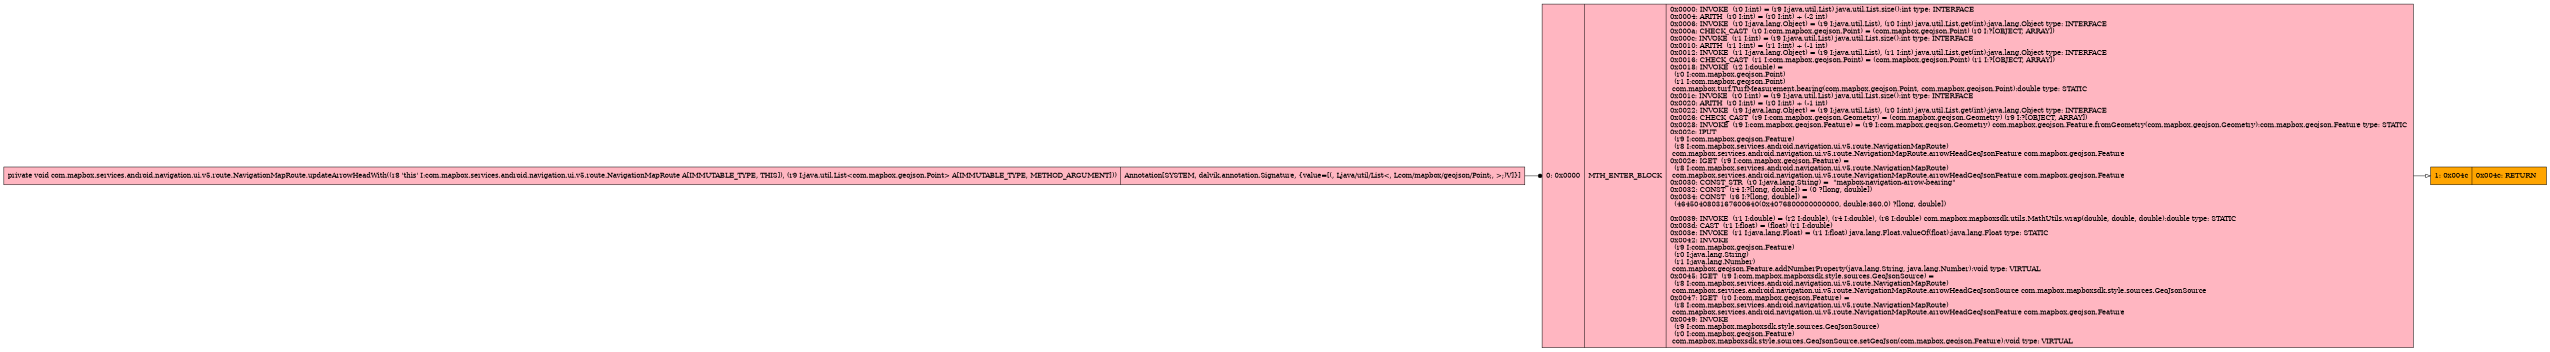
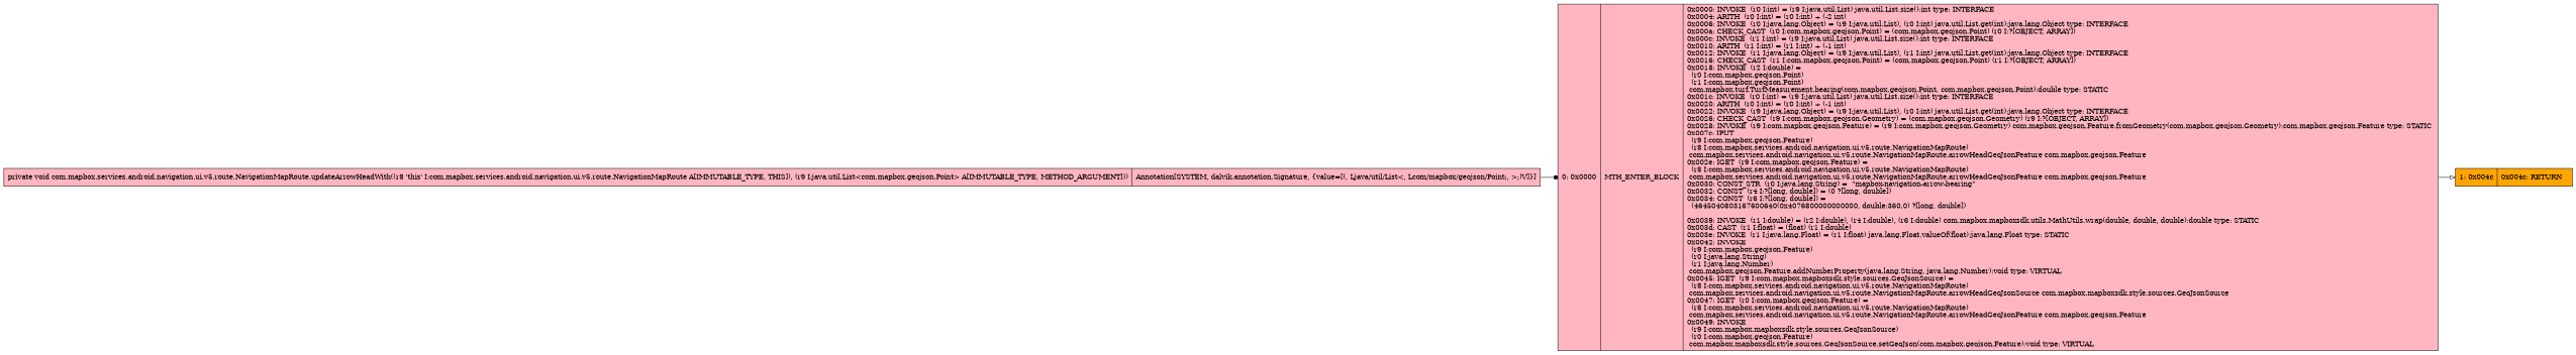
  digraph {
    rankdir=LR
    node [shape=record style=filled fillcolor=lightpink]
-   n1 [label="{0\:\ 0x0000|MTH_ENTER_BLOCK\l|0x0000: INVOKE  (r0 I:int) = (r9 I:java.util.List) java.util.List.size():int type: INTERFACE \l0x0004: ARITH  (r0 I:int) = (r0 I:int) + (\-2 int) \l0x0006: INVOKE  (r0 I:java.lang.Object) = (r9 I:java.util.List), (r0 I:int) java.util.List.get(int):java.lang.Object type: INTERFACE \l0x000a: CHECK_CAST  (r0 I:com.mapbox.geojson.Point) = (com.mapbox.geojson.Point) (r0 I:?[OBJECT, ARRAY]) \l0x000c: INVOKE  (r1 I:int) = (r9 I:java.util.List) java.util.List.size():int type: INTERFACE \l0x0010: ARITH  (r1 I:int) = (r1 I:int) + (\-1 int) \l0x0012: INVOKE  (r1 I:java.lang.Object) = (r9 I:java.util.List), (r1 I:int) java.util.List.get(int):java.lang.Object type: INTERFACE \l0x0016: CHECK_CAST  (r1 I:com.mapbox.geojson.Point) = (com.mapbox.geojson.Point) (r1 I:?[OBJECT, ARRAY]) \l0x0018: INVOKE  (r2 I:double) = \l  (r0 I:com.mapbox.geojson.Point)\l  (r1 I:com.mapbox.geojson.Point)\l com.mapbox.turf.TurfMeasurement.bearing(com.mapbox.geojson.Point, com.mapbox.geojson.Point):double type: STATIC \l0x001c: INVOKE  (r0 I:int) = (r9 I:java.util.List) java.util.List.size():int type: INTERFACE \l0x0020: ARITH  (r0 I:int) = (r0 I:int) + (\-1 int) \l0x0022: INVOKE  (r9 I:java.lang.Object) = (r9 I:java.util.List), (r0 I:int) java.util.List.get(int):java.lang.Object type: INTERFACE \l0x0026: CHECK_CAST  (r9 I:com.mapbox.geojson.Geometry) = (com.mapbox.geojson.Geometry) (r9 I:?[OBJECT, ARRAY]) \l0x0028: INVOKE  (r9 I:com.mapbox.geojson.Feature) = (r9 I:com.mapbox.geojson.Geometry) com.mapbox.geojson.Feature.fromGeometry(com.mapbox.geojson.Geometry):com.mapbox.geojson.Feature type: STATIC \l0x002c: IPUT  \l  (r9 I:com.mapbox.geojson.Feature)\l  (r8 I:com.mapbox.services.android.navigation.ui.v5.route.NavigationMapRoute)\l com.mapbox.services.android.navigation.ui.v5.route.NavigationMapRoute.arrowHeadGeoJsonFeature com.mapbox.geojson.Feature \l0x002e: IGET  (r9 I:com.mapbox.geojson.Feature) = \l  (r8 I:com.mapbox.services.android.navigation.ui.v5.route.NavigationMapRoute)\l com.mapbox.services.android.navigation.ui.v5.route.NavigationMapRoute.arrowHeadGeoJsonFeature com.mapbox.geojson.Feature \l0x0030: CONST_STR  (r0 I:java.lang.String) =  \"mapbox\-navigation\-arrow\-bearing\" \l0x0032: CONST  (r4 I:?[long, double]) = (0 ?[long, double]) \l0x0034: CONST  (r6 I:?[long, double]) = \l  (4645040803167600640(0x4076800000000000, double:360.0) ?[long, double])\l \l0x0039: INVOKE  (r1 I:double) = (r2 I:double), (r4 I:double), (r6 I:double) com.mapbox.mapboxsdk.utils.MathUtils.wrap(double, double, double):double type: STATIC \l0x003d: CAST  (r1 I:float) = (float) (r1 I:double) \l0x003e: INVOKE  (r1 I:java.lang.Float) = (r1 I:float) java.lang.Float.valueOf(float):java.lang.Float type: STATIC \l0x0042: INVOKE  \l  (r9 I:com.mapbox.geojson.Feature)\l  (r0 I:java.lang.String)\l  (r1 I:java.lang.Number)\l com.mapbox.geojson.Feature.addNumberProperty(java.lang.String, java.lang.Number):void type: VIRTUAL \l0x0045: IGET  (r9 I:com.mapbox.mapboxsdk.style.sources.GeoJsonSource) = \l  (r8 I:com.mapbox.services.android.navigation.ui.v5.route.NavigationMapRoute)\l com.mapbox.services.android.navigation.ui.v5.route.NavigationMapRoute.arrowHeadGeoJsonSource com.mapbox.mapboxsdk.style.sources.GeoJsonSource \l0x0047: IGET  (r0 I:com.mapbox.geojson.Feature) = \l  (r8 I:com.mapbox.services.android.navigation.ui.v5.route.NavigationMapRoute)\l com.mapbox.services.android.navigation.ui.v5.route.NavigationMapRoute.arrowHeadGeoJsonFeature com.mapbox.geojson.Feature \l0x0049: INVOKE  \l  (r9 I:com.mapbox.mapboxsdk.style.sources.GeoJsonSource)\l  (r0 I:com.mapbox.geojson.Feature)\l com.mapbox.mapboxsdk.style.sources.GeoJsonSource.setGeoJson(com.mapbox.geojson.Feature):void type: VIRTUAL \l}"]
+   n1 [label="{0\:\ 0x0000|MTH_ENTER_BLOCK\l|0x0000: INVOKE  (r0 I:int) = (r9 I:java.util.List) java.util.List.size():int type: INTERFACE \l0x0004: ARITH  (r0 I:int) = (r0 I:int) + (\-2 int) \l0x0006: INVOKE  (r0 I:java.lang.Object) = (r9 I:java.util.List), (r0 I:int) java.util.List.get(int):java.lang.Object type: INTERFACE \l0x000a: CHECK_CAST  (r0 I:com.mapbox.geojson.Point) = (com.mapbox.geojson.Point) (r0 I:?[OBJECT, ARRAY]) \l0x000c: INVOKE  (r1 I:int) = (r9 I:java.util.List) java.util.List.size():int type: INTERFACE \l0x0010: ARITH  (r1 I:int) = (r1 I:int) + (\-1 int) \l0x0012: INVOKE  (r1 I:java.lang.Object) = (r9 I:java.util.List), (r1 I:int) java.util.List.get(int):java.lang.Object type: INTERFACE \l0x0016: CHECK_CAST  (r1 I:com.mapbox.geojson.Point) = (com.mapbox.geojson.Point) (r1 I:?[OBJECT, ARRAY]) \l0x0018: INVOKE  (r2 I:double) = \l  (r0 I:com.mapbox.geojson.Point)\l  (r1 I:com.mapbox.geojson.Point)\l com.mapbox.turf.TurfMeasurement.bearing(com.mapbox.geojson.Point, com.mapbox.geojson.Point):double type: STATIC \l0x001c: INVOKE  (r0 I:int) = (r9 I:java.util.List) java.util.List.size():int type: INTERFACE \l0x0020: ARITH  (r0 I:int) = (r0 I:int) + (\-1 int) \l0x0022: INVOKE  (r9 I:java.lang.Object) = (r9 I:java.util.List), (r0 I:int) java.util.List.get(int):java.lang.Object type: INTERFACE \l0x0026: CHECK_CAST  (r9 I:com.mapbox.geojson.Geometry) = (com.mapbox.geojson.Geometry) (r9 I:?[OBJECT, ARRAY]) \l0x0028: INVOKE  (r9 I:com.mapbox.geojson.Feature) = (r9 I:com.mapbox.geojson.Geometry) com.mapbox.geojson.Feature.fromGeometry(com.mapbox.geojson.Geometry):com.mapbox.geojson.Feature type: STATIC \l0x007c: IPUT  \l  (r9 I:com.mapbox.geojson.Feature)\l  (r8 I:com.mapbox.services.android.navigation.ui.v5.route.NavigationMapRoute)\l com.mapbox.services.android.navigation.ui.v5.route.NavigationMapRoute.arrowHeadGeoJsonFeature com.mapbox.geojson.Feature \l0x002e: IGET  (r9 I:com.mapbox.geojson.Feature) = \l  (r8 I:com.mapbox.services.android.navigation.ui.v5.route.NavigationMapRoute)\l com.mapbox.services.android.navigation.ui.v5.route.NavigationMapRoute.arrowHeadGeoJsonFeature com.mapbox.geojson.Feature \l0x0030: CONST_STR  (r0 I:java.lang.String) =  \"mapbox\-navigation\-arrow\-bearing\" \l0x0032: CONST  (r4 I:?[long, double]) = (0 ?[long, double]) \l0x0034: CONST  (r6 I:?[long, double]) = \l  (4645040803167600640(0x4076800000000000, double:360.0) ?[long, double])\l \l0x0039: INVOKE  (r1 I:double) = (r2 I:double), (r4 I:double), (r6 I:double) com.mapbox.mapboxsdk.utils.MathUtils.wrap(double, double, double):double type: STATIC \l0x003d: CAST  (r1 I:float) = (float) (r1 I:double) \l0x003e: INVOKE  (r1 I:java.lang.Float) = (r1 I:float) java.lang.Float.valueOf(float):java.lang.Float type: STATIC \l0x0042: INVOKE  \l  (r9 I:com.mapbox.geojson.Feature)\l  (r0 I:java.lang.String)\l  (r1 I:java.lang.Number)\l com.mapbox.geojson.Feature.addNumberProperty(java.lang.String, java.lang.Number):void type: VIRTUAL \l0x0045: IGET  (r9 I:com.mapbox.mapboxsdk.style.sources.GeoJsonSource) = \l  (r8 I:com.mapbox.services.android.navigation.ui.v5.route.NavigationMapRoute)\l com.mapbox.services.android.navigation.ui.v5.route.NavigationMapRoute.arrowHeadGeoJsonSource com.mapbox.mapboxsdk.style.sources.GeoJsonSource \l0x0047: IGET  (r0 I:com.mapbox.geojson.Feature) = \l  (r8 I:com.mapbox.services.android.navigation.ui.v5.route.NavigationMapRoute)\l com.mapbox.services.android.navigation.ui.v5.route.NavigationMapRoute.arrowHeadGeoJsonFeature com.mapbox.geojson.Feature \l0x0049: INVOKE  \l  (r9 I:com.mapbox.mapboxsdk.style.sources.GeoJsonSource)\l  (r0 I:com.mapbox.geojson.Feature)\l com.mapbox.mapboxsdk.style.sources.GeoJsonSource.setGeoJson(com.mapbox.geojson.Feature):void type: VIRTUAL \l}"]
    n2 [label="{1\:\ 0x004c|0x004c: RETURN   \l}" fillcolor=orange]
    n3 [label="{private void com.mapbox.services.android.navigation.ui.v5.route.NavigationMapRoute.updateArrowHeadWith((r8 'this' I:com.mapbox.services.android.navigation.ui.v5.route.NavigationMapRoute A[IMMUTABLE_TYPE, THIS]), (r9 I:java.util.List\<com.mapbox.geojson.Point\> A[IMMUTABLE_TYPE, METHOD_ARGUMENT]))  | Annotation[SYSTEM, dalvik.annotation.Signature, \{value=[(, Ljava\/util\/List\<, Lcom\/mapbox\/geojson\/Point;, \>;)V]\}]\l}"]
    n1 -> n2 [arrowhead=onormal]
    n3 -> n1 [arrowhead=dot]
  }
